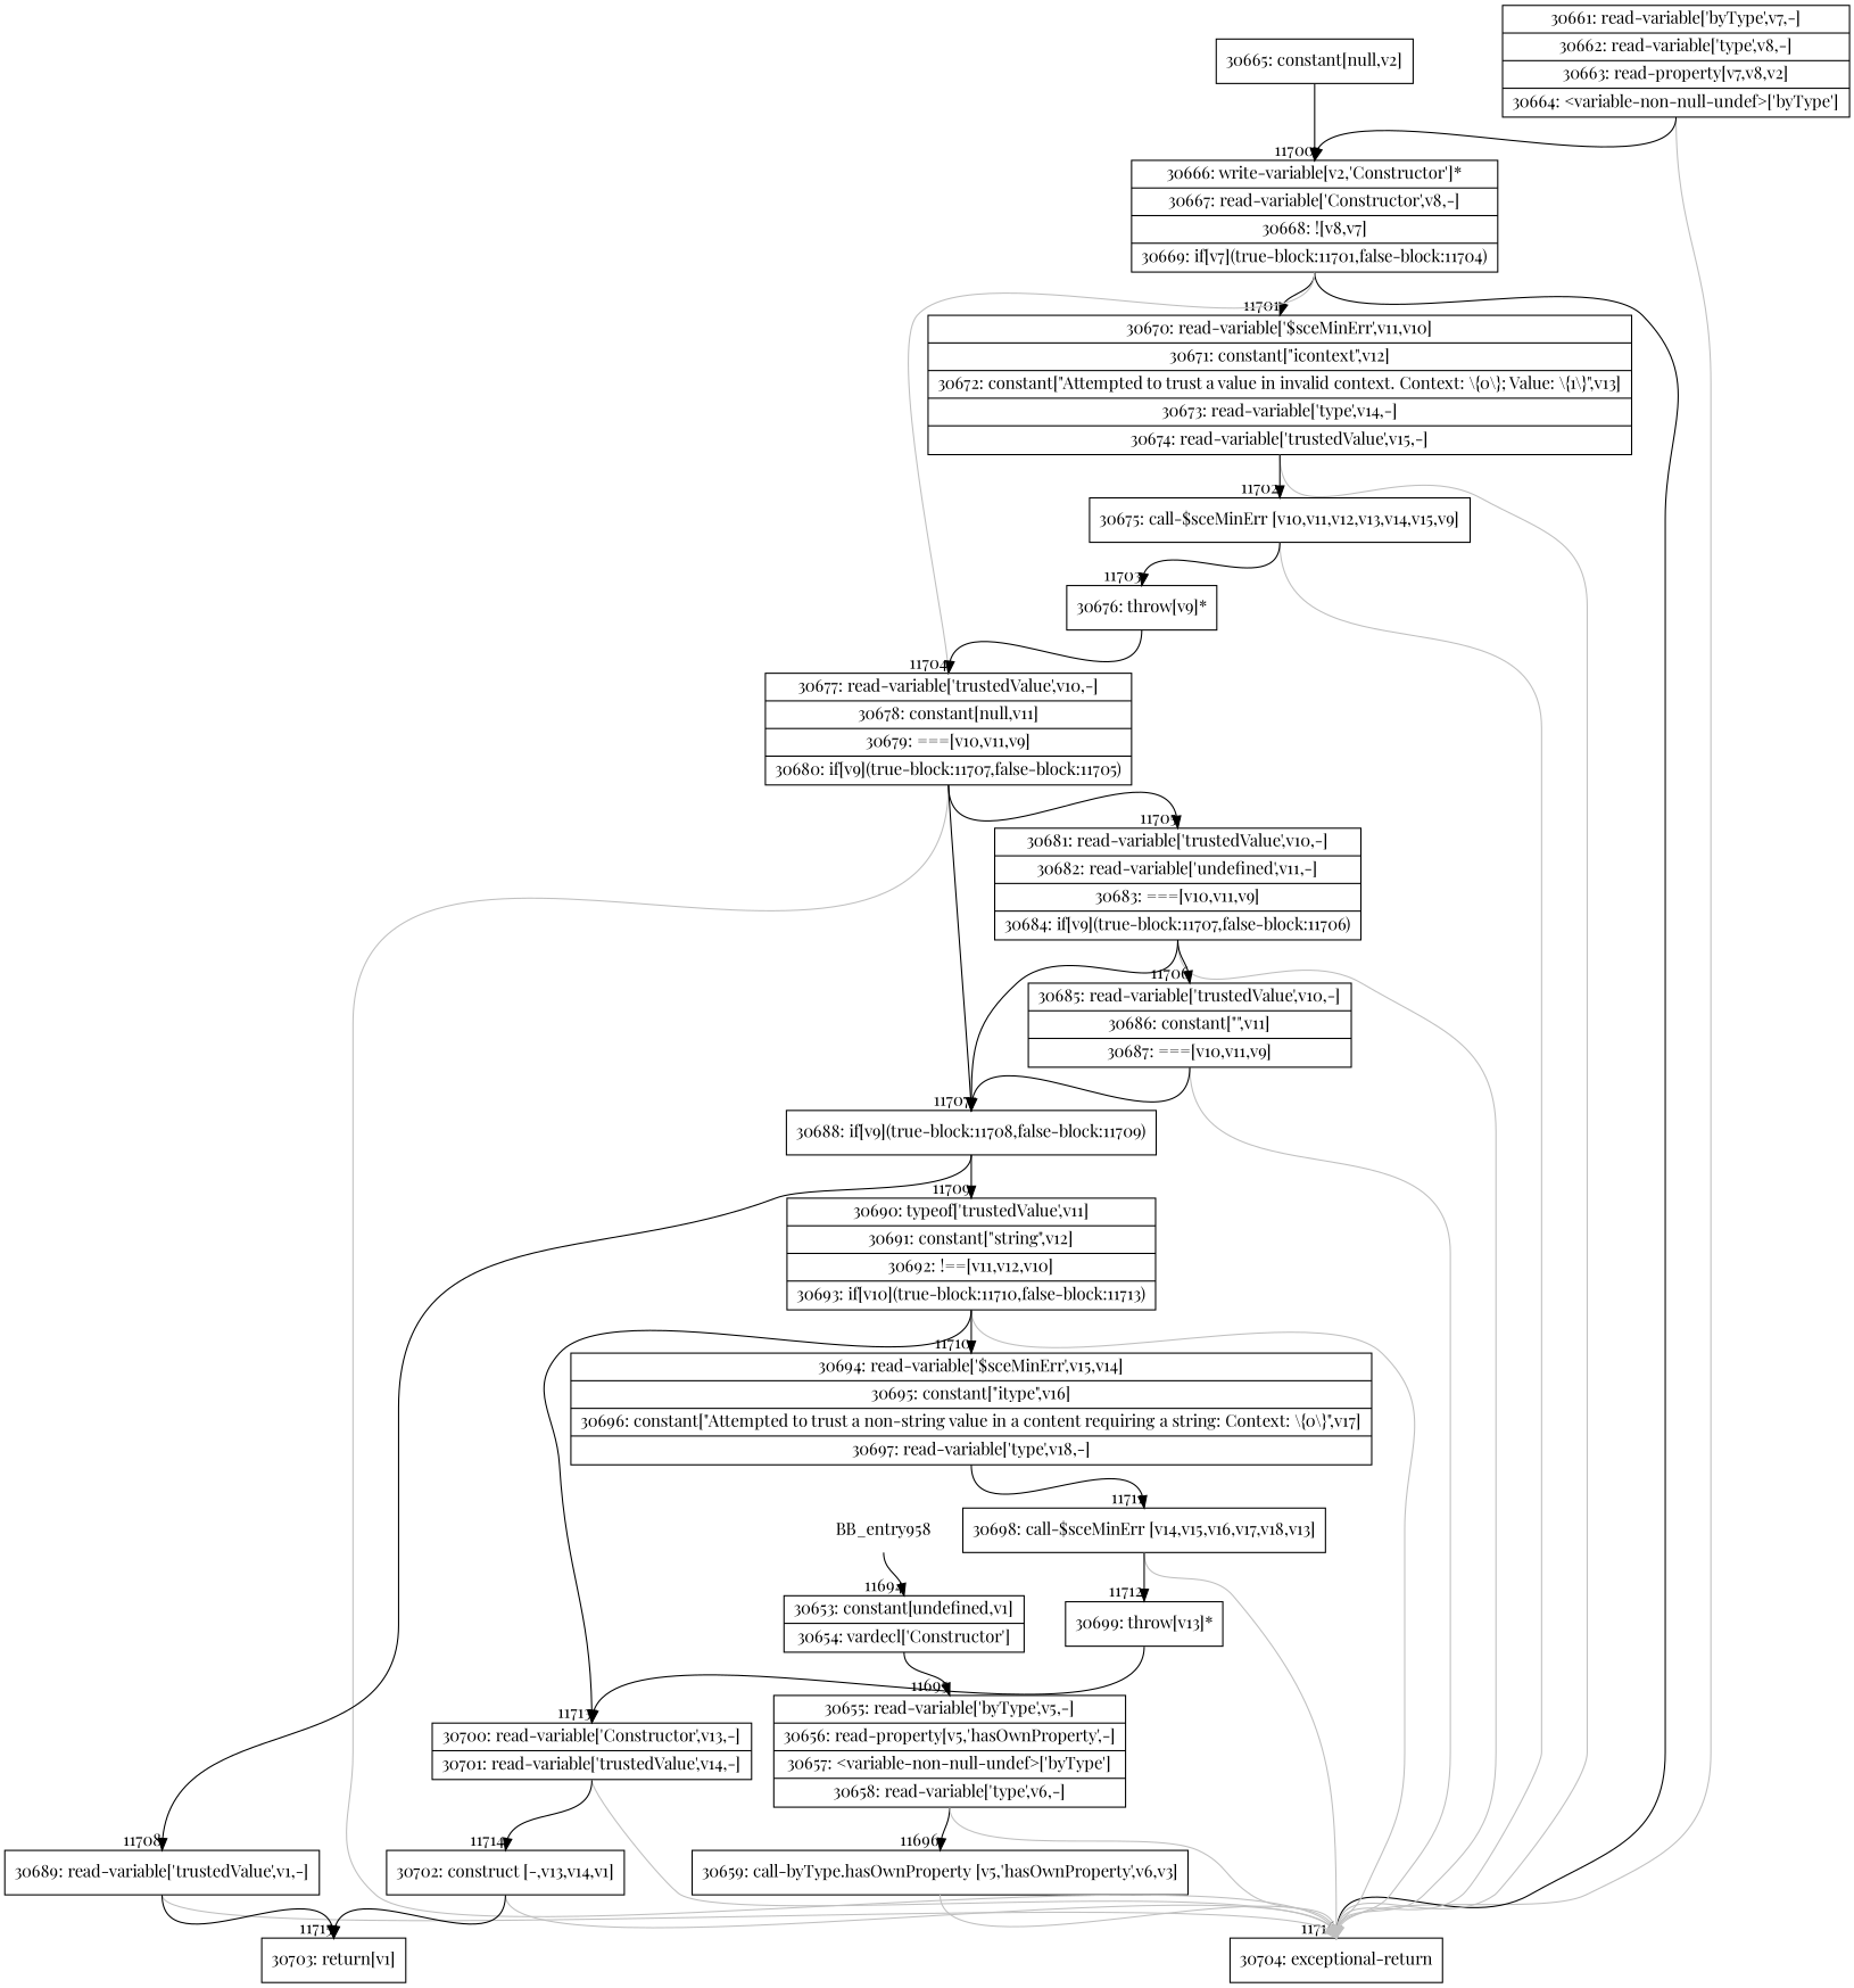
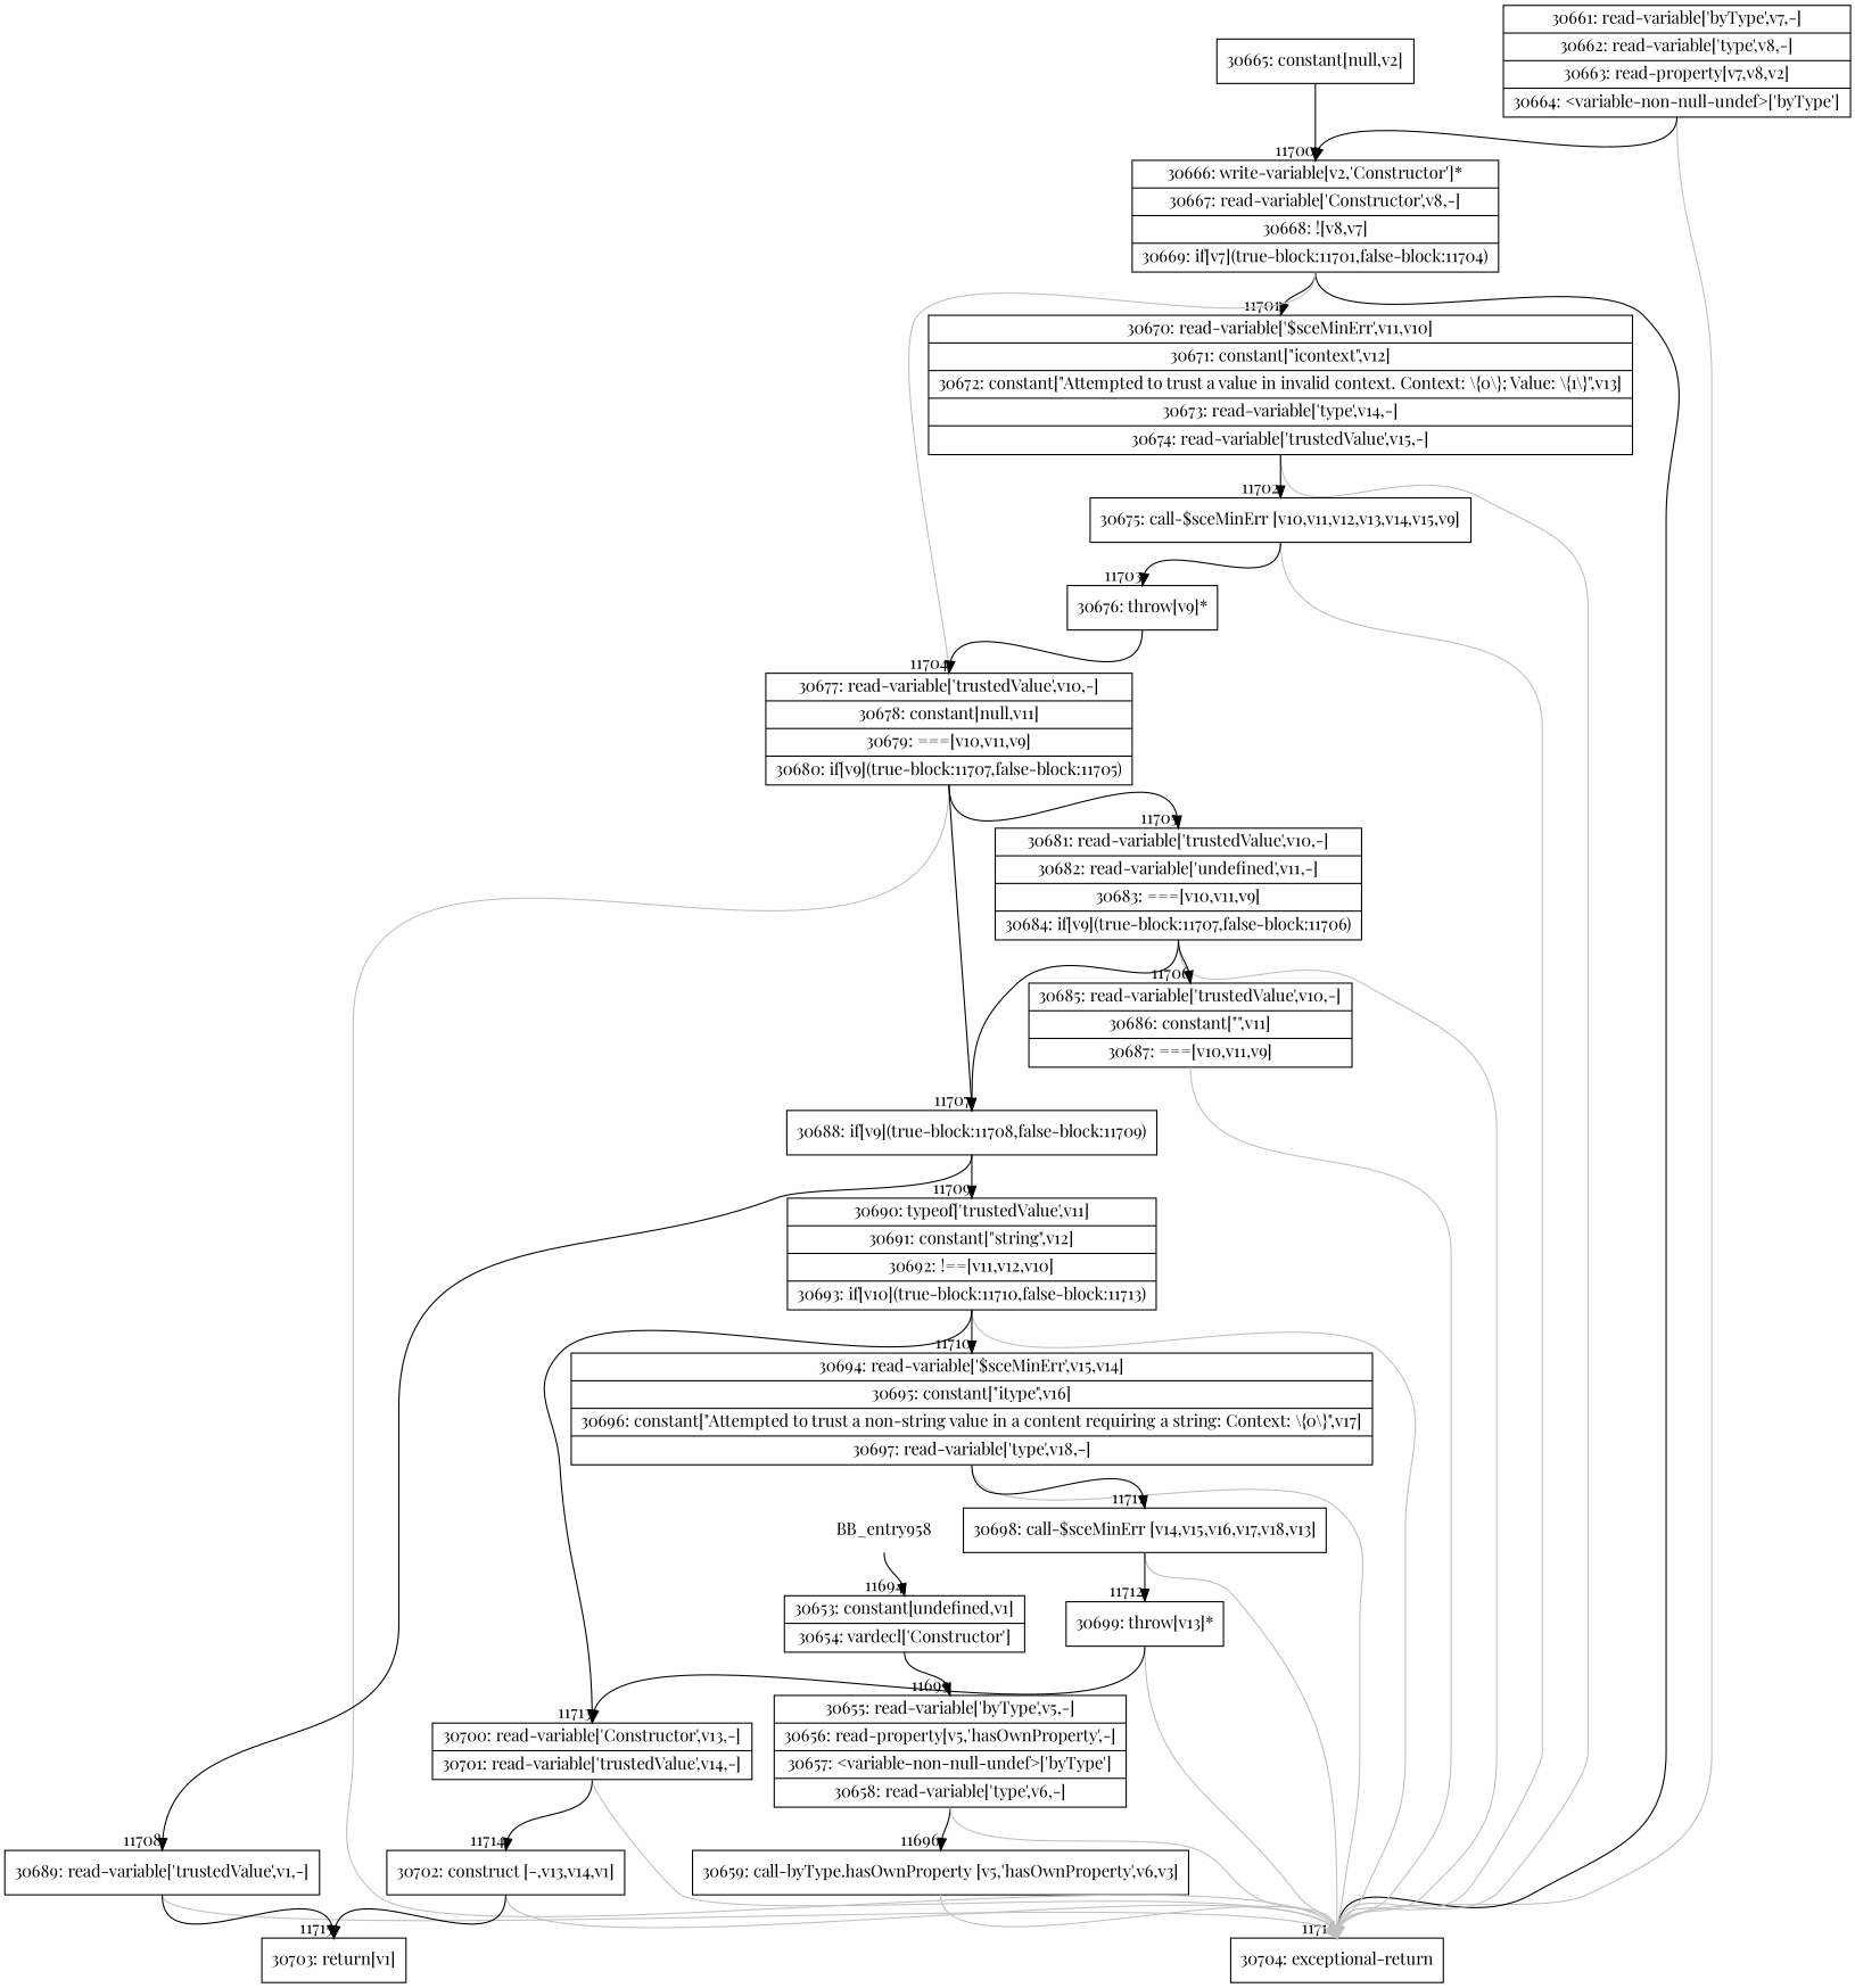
  digraph {
    fontname="Playfair Display"
    rankdir=TD
    node [fontname="Playfair Display" shape=record]
    edge [fontname="Playfair Display" headport=n tailport=s]
    n1 [label=BB_entry958 shape=none]
    n2 [label="{30653: constant[undefined,v1]|30654: vardecl['Constructor']}"]
    n3 [label="{30655: read-variable['byType',v5,-]|30656: read-property[v5,'hasOwnProperty',-]|30657: \<variable-non-null-undef\>['byType']|30658: read-variable['type',v6,-]}"]
    n4 [label="{30659: call-byType.hasOwnProperty [v5,'hasOwnProperty',v6,v3]}"]
    n5 [label="{30704: exceptional-return}"]
    n6 [label="{30661: read-variable['byType',v7,-]|30662: read-variable['type',v8,-]|30663: read-property[v7,v8,v2]|30664: \<variable-non-null-undef\>['byType']}"]
    n7 [label="{30666: write-variable[v2,'Constructor']*|30667: read-variable['Constructor',v8,-]|30668: ![v8,v7]|30669: if[v7](true-block:11701,false-block:11704)}"]
    n8 [label="{30665: constant[null,v2]}"]
    n9 [label="{30670: read-variable['$sceMinErr',v11,v10]|30671: constant[\"icontext\",v12]|30672: constant[\"Attempted to trust a value in invalid context. Context: \\\{0\\\}; Value: \\\{1\\\}\",v13]|30673: read-variable['type',v14,-]|30674: read-variable['trustedValue',v15,-]}"]
    n10 [label="{30677: read-variable['trustedValue',v10,-]|30678: constant[null,v11]|30679: ===[v10,v11,v9]|30680: if[v9](true-block:11707,false-block:11705)}"]
    n11 [label="{30675: call-$sceMinErr [v10,v11,v12,v13,v14,v15,v9]}"]
    n12 [label="{30688: if[v9](true-block:11708,false-block:11709)}"]
    n13 [label="{30681: read-variable['trustedValue',v10,-]|30682: read-variable['undefined',v11,-]|30683: ===[v10,v11,v9]|30684: if[v9](true-block:11707,false-block:11706)}"]
    n14 [label="{30676: throw[v9]*}"]
    n15 [label="{30689: read-variable['trustedValue',v1,-]}"]
    n16 [label="{30690: typeof['trustedValue',v11]|30691: constant[\"string\",v12]|30692: !==[v11,v12,v10]|30693: if[v10](true-block:11710,false-block:11713)}"]
    n17 [label="{30685: read-variable['trustedValue',v10,-]|30686: constant[\"\",v11]|30687: ===[v10,v11,v9]}"]
    n18 [label="{30703: return[v1]}"]
    n19 [label="{30694: read-variable['$sceMinErr',v15,v14]|30695: constant[\"itype\",v16]|30696: constant[\"Attempted to trust a non-string value in a content requiring a string: Context: \\\{0\\\}\",v17]|30697: read-variable['type',v18,-]}"]
    n20 [label="{30700: read-variable['Constructor',v13,-]|30701: read-variable['trustedValue',v14,-]}"]
    n21 [label="{30698: call-$sceMinErr [v14,v15,v16,v17,v18,v13]}"]
    n22 [label="{30702: construct [-,v13,v14,v1]}"]
    n23 [label="{30699: throw[v13]*}"]
    n1 -> n2 [headlabel="    11694"]
    n2 -> n3 [headlabel="      11695"]
    n3 -> n4 [headlabel="      11696"]
    n3 -> n5 [color=gray headlabel="      11716"]
    n4 -> n5 [color=gray]
    n6 -> n5 [color=gray]
    n6 -> n7 [headlabel="      11700"]
    n7 -> n5 [color=black]
    n7 -> n9 [headlabel="      11701"]
    n7 -> n10 [color=gray headlabel="      11704"]
    n8 -> n7
    n9 -> n5 [color=gray]
    n9 -> n11 [headlabel="      11702"]
    n10 -> n5 [color=gray]
    n10 -> n12 [headlabel="      11707"]
    n10 -> n13 [headlabel="      11705"]
    n11 -> n5 [color=gray]
    n11 -> n14 [headlabel="      11703"]
    n12 -> n15 [headlabel="      11708"]
    n12 -> n16 [headlabel="      11709"]
    n13 -> n5 [color=gray]
    n13 -> n12
    n13 -> n17 [headlabel="      11706"]
    n14 -> n10
    n15 -> n5 [color=gray]
    n15 -> n18 [headlabel="      11715"]
    n16 -> n5 [color=gray]
    n16 -> n19 [headlabel="      11710"]
    n16 -> n20 [headlabel="      11713"]
    n17 -> n5 [color=gray]
-   n17 -> n12
+   n19 -> n5 [color=gray]
    n19 -> n21 [headlabel="      11711"]
    n20 -> n5 [color=gray]
    n20 -> n22 [headlabel="      11714"]
    n21 -> n5 [color=gray]
    n21 -> n23 [headlabel="      11712"]
    n22 -> n5 [color=gray]
    n22 -> n18
+   n23 -> n5 [color=gray]
    n23 -> n20
  }
